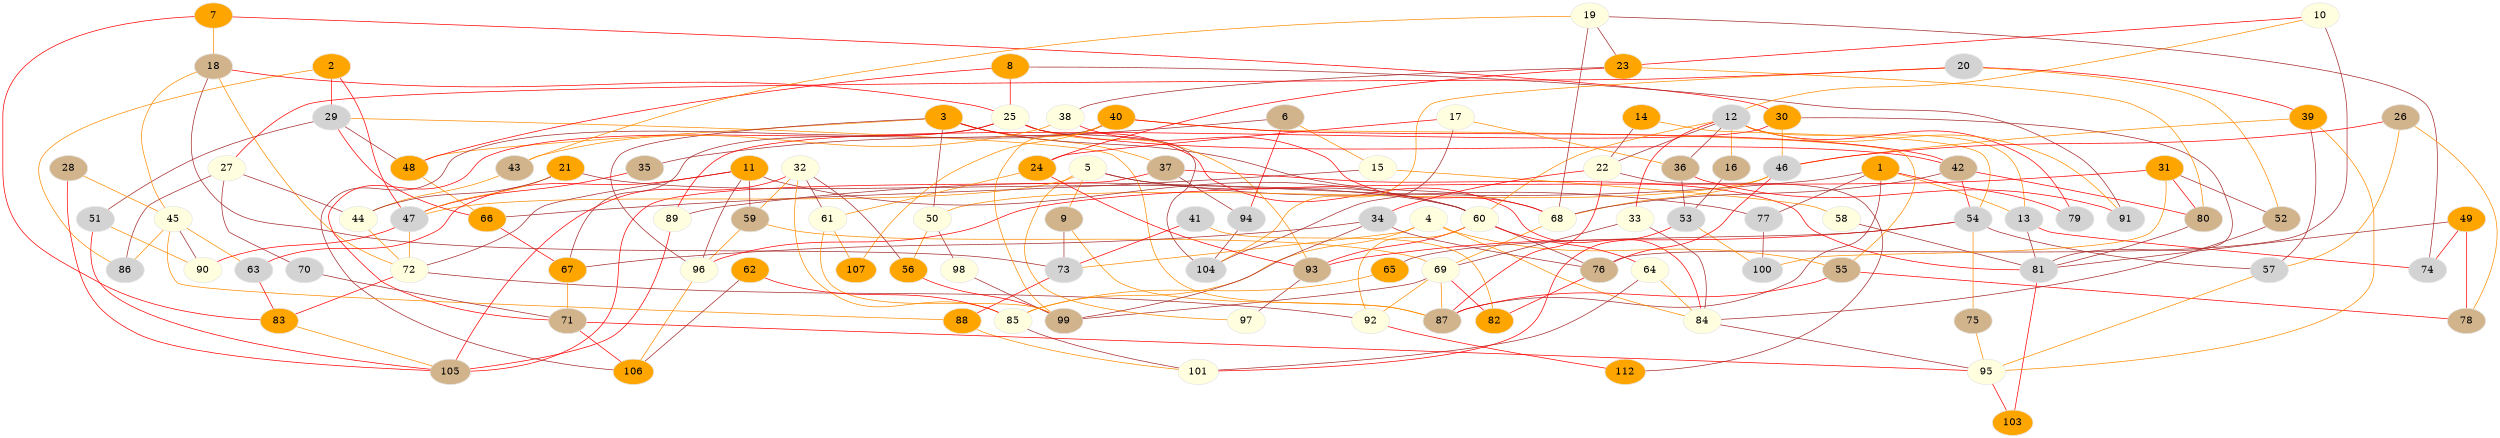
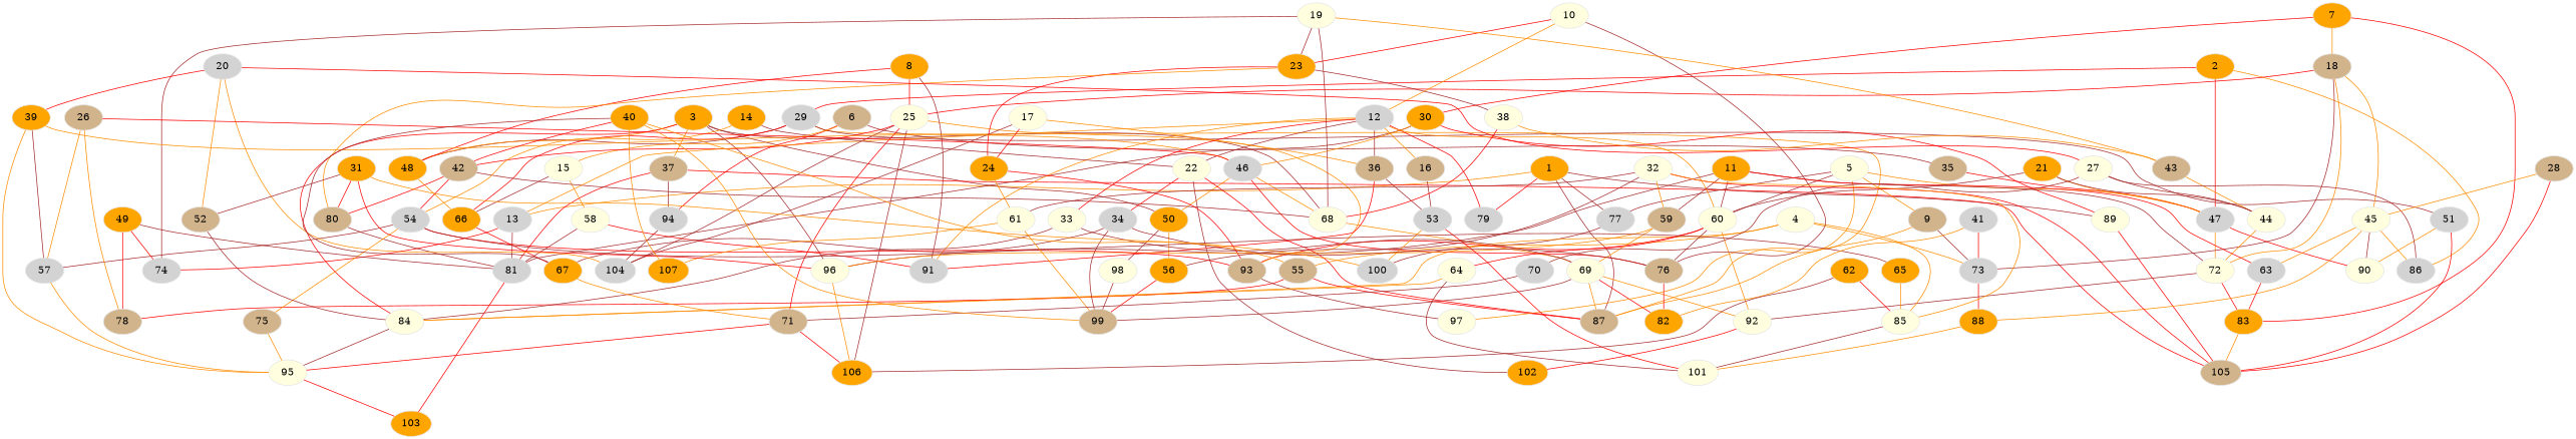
  graph {
    node [color=gray90 fillcolor=lightyellow style=filled]
    edge [color=darkorange]
    1 [fillcolor=orange]
    13 [fillcolor=lightgrey]
    77 [fillcolor=lightgrey]
    79 [fillcolor=lightgrey]
    87 [fillcolor=tan]
    89
    74 [fillcolor=lightgrey]
    81 [fillcolor=lightgrey]
    100 [fillcolor=lightgrey]
    105 [fillcolor=tan]
    2 [fillcolor=orange]
    29 [fillcolor=lightgrey]
    47 [fillcolor=lightgrey]
    86 [fillcolor=lightgrey]
    48 [fillcolor=orange]
    66 [fillcolor=orange]
    51 [fillcolor=lightgrey]
    72
    90
    3 [fillcolor=orange]
    37 [fillcolor=tan]
-   50
+   50 [fillcolor=orange]
    68
    84
    96
    94 [fillcolor=lightgrey]
    56 [fillcolor=orange]
    98
    69
    95
    106 [fillcolor=orange]
    4
    55 [fillcolor=tan]
    73 [fillcolor=lightgrey]
    85
    78 [fillcolor=tan]
    88 [fillcolor=orange]
    101
    5
    9 [fillcolor=tan]
    60
    97
    76 [fillcolor=tan]
    93 [fillcolor=tan]
    64
    92
    6 [fillcolor=tan]
    15
    35 [fillcolor=tan]
    58
    104 [fillcolor=lightgrey]
    7 [fillcolor=orange]
    18 [fillcolor=tan]
    30 [fillcolor=orange]
    83 [fillcolor=orange]
    25
    45
    46 [fillcolor=lightgrey]
    8 [fillcolor=orange]
    91 [fillcolor=lightgrey]
    42 [fillcolor=tan]
    71 [fillcolor=tan]
    12 [fillcolor=lightgrey]
    10
    23 [fillcolor=orange]
    16 [fillcolor=tan]
    22
    33
    36 [fillcolor=tan]
    24 [fillcolor=orange]
    38
    80 [fillcolor=tan]
    82 [fillcolor=orange]
    11 [fillcolor=orange]
    59 [fillcolor=tan]
    63 [fillcolor=lightgrey]
    53 [fillcolor=lightgrey]
    34 [fillcolor=lightgrey]
-   102 [fillcolor=orange label=112]
+   102 [fillcolor=orange]
    103 [fillcolor=orange]
    14 [fillcolor=orange]
    54 [fillcolor=lightgrey]
    57 [fillcolor=lightgrey]
    65 [fillcolor=orange]
    75 [fillcolor=tan]
    67 [fillcolor=orange]
    17
    61
    19
    43 [fillcolor=tan]
    44
    20 [fillcolor=lightgrey]
    27
    39 [fillcolor=orange]
    52 [fillcolor=tan]
    70 [fillcolor=lightgrey]
    21 [fillcolor=orange]
    99 [fillcolor=tan]
    107 [fillcolor=orange]
    26 [fillcolor=tan]
    28 [fillcolor=tan]
    31 [fillcolor=orange]
    32
    40 [fillcolor=orange]
    41 [fillcolor=lightgrey]
    49 [fillcolor=orange]
    62 [fillcolor=orange]
    1 -- 13
    1 -- 77 [color=brown]
    1 -- 79 [color=red]
    1 -- 87 [color=brown]
    1 -- 89 [color=brown]
    13 -- 74 [color=red]
    13 -- 81 [color=brown]
    77 -- 100 [color=brown]
    89 -- 105 [color=red]
    81 -- 103 [color=red]
    2 -- 29 [color=red]
    2 -- 47 [color=red]
    2 -- 86
    29 -- 87
    29 -- 48 [color=brown]
    29 -- 66 [color=red]
    29 -- 51 [color=brown]
    47 -- 72
    47 -- 90 [color=red]
    48 -- 66
    66 -- 67 [color=red]
    51 -- 105 [color=red]
    51 -- 90
    72 -- 92 [color=brown]
    72 -- 83 [color=red]
    3 -- 48
    3 -- 37
    3 -- 50 [color=brown]
    3 -- 68 [color=brown]
    3 -- 84 [color=red]
    3 -- 96 [color=brown]
    37 -- 81 [color=red]
    37 -- 105 [color=red]
    37 -- 94 [color=brown]
    50 -- 56
    50 -- 98 [color=brown]
    68 -- 69
    84 -- 95 [color=brown]
    96 -- 106
    94 -- 104 [color=brown]
    56 -- 99 [color=red]
    98 -- 99 [color=brown]
    69 -- 87
    69 -- 92
    69 -- 82 [color=red]
    69 -- 99 [color=brown]
    95 -- 103 [color=red]
    4 -- 84
    4 -- 55
    4 -- 73
    4 -- 85
    55 -- 87 [color=red]
    55 -- 78 [color=red]
    73 -- 88 [color=red]
    85 -- 101 [color=brown]
    88 -- 101
    5 -- 77 [color=brown]
    5 -- 47
    5 -- 9
    5 -- 60 [color=brown]
    5 -- 97
    9 -- 87
    9 -- 73 [color=brown]
    60 -- 76 [color=brown]
    60 -- 93 [color=red]
    60 -- 64 [color=red]
    60 -- 92
    76 -- 82 [color=red]
    93 -- 97 [color=brown]
    64 -- 84
    64 -- 101 [color=brown]
    92 -- 102 [color=red]
    6 -- 94 [color=red]
    6 -- 15
    6 -- 35 [color=brown]
    15 -- 66 [color=brown]
    15 -- 58
    35 -- 47 [color=red]
    58 -- 81 [color=brown]
+   58 -- 91 [color=red]
    7 -- 18
    7 -- 30 [color=red]
    7 -- 83 [color=red]
    18 -- 72
    18 -- 73 [color=brown]
    18 -- 25 [color=red]
    18 -- 45
    30 -- 89 [color=red]
    30 -- 81 [color=brown]
    30 -- 46
    83 -- 105
    25 -- 106 [color=brown]
    25 -- 93
    25 -- 104 [color=brown]
    25 -- 42 [color=red]
    25 -- 71 [color=red]
    45 -- 86
    45 -- 90 [color=brown]
    45 -- 88
    45 -- 63
    46 -- 50
    46 -- 68
    46 -- 76 [color=red]
    8 -- 48 [color=red]
    8 -- 25 [color=red]
    8 -- 91 [color=brown]
    42 -- 68 [color=brown]
    42 -- 80 [color=red]
    42 -- 54 [color=red]
    71 -- 95 [color=red]
    71 -- 106 [color=red]
    12 -- 13
    12 -- 79 [color=red]
    12 -- 60
    12 -- 91
    12 -- 16
    12 -- 22 [color=brown]
    12 -- 33 [color=red]
    12 -- 36 [color=brown]
    10 -- 76 [color=brown]
    10 -- 12
    10 -- 23 [color=red]
    23 -- 24 [color=red]
    23 -- 38 [color=brown]
    23 -- 80
    16 -- 53 [color=brown]
    22 -- 87 [color=red]
    22 -- 34 [color=red]
    22 -- 102 [color=brown]
    33 -- 84 [color=brown]
    33 -- 69 [color=brown]
    36 -- 91 [color=red]
    36 -- 53 [color=brown]
    24 -- 93 [color=red]
    24 -- 61
    38 -- 68 [color=red]
    38 -- 43
    80 -- 81 [color=brown]
    11 -- 72 [color=brown]
    11 -- 96 [color=brown]
    11 -- 60 [color=brown]
    11 -- 59 [color=brown]
    11 -- 63 [color=red]
    59 -- 96
    59 -- 69
    63 -- 83 [color=red]
    53 -- 100
    53 -- 101 [color=red]
    34 -- 76 [color=brown]
    34 -- 67 [color=brown]
    34 -- 99 [color=brown]
    14 -- 22 [color=brown]
    14 -- 54
    54 -- 93 [color=red]
    54 -- 57 [color=brown]
    54 -- 65 [color=brown]
    54 -- 75
    57 -- 95
    65 -- 85
    75 -- 95
    67 -- 71
    17 -- 104 [color=brown]
    17 -- 36
    17 -- 24 [color=red]
    61 -- 99
    61 -- 107
    19 -- 74 [color=brown]
    19 -- 68 [color=brown]
    19 -- 23 [color=brown]
    19 -- 43
    43 -- 44
    44 -- 72
    20 -- 104
    20 -- 27 [color=red]
    20 -- 39 [color=red]
    20 -- 52
    27 -- 86 [color=brown]
    27 -- 44 [color=brown]
    27 -- 70 [color=brown]
    39 -- 95
    39 -- 46
    39 -- 57 [color=brown]
    52 -- 84 [color=brown]
    70 -- 71 [color=brown]
    21 -- 47
    21 -- 60 [color=brown]
    21 -- 44 [color=brown]
    26 -- 78
    26 -- 46 [color=red]
    26 -- 57
    28 -- 105 [color=red]
    28 -- 45
    31 -- 100
    31 -- 96 [color=red]
    31 -- 80 [color=red]
    31 -- 52 [color=brown]
    32 -- 105 [color=red]
    32 -- 56 [color=brown]
    32 -- 85
    32 -- 59
    32 -- 61 [color=brown]
    40 -- 55
    40 -- 42 [color=red]
    40 -- 67 [color=brown]
    40 -- 99
    40 -- 107
    41 -- 73 [color=red]
    41 -- 82
    49 -- 74 [color=red]
    49 -- 81 [color=brown]
    49 -- 78 [color=red]
    62 -- 106 [color=brown]
    62 -- 85 [color=red]
  }
